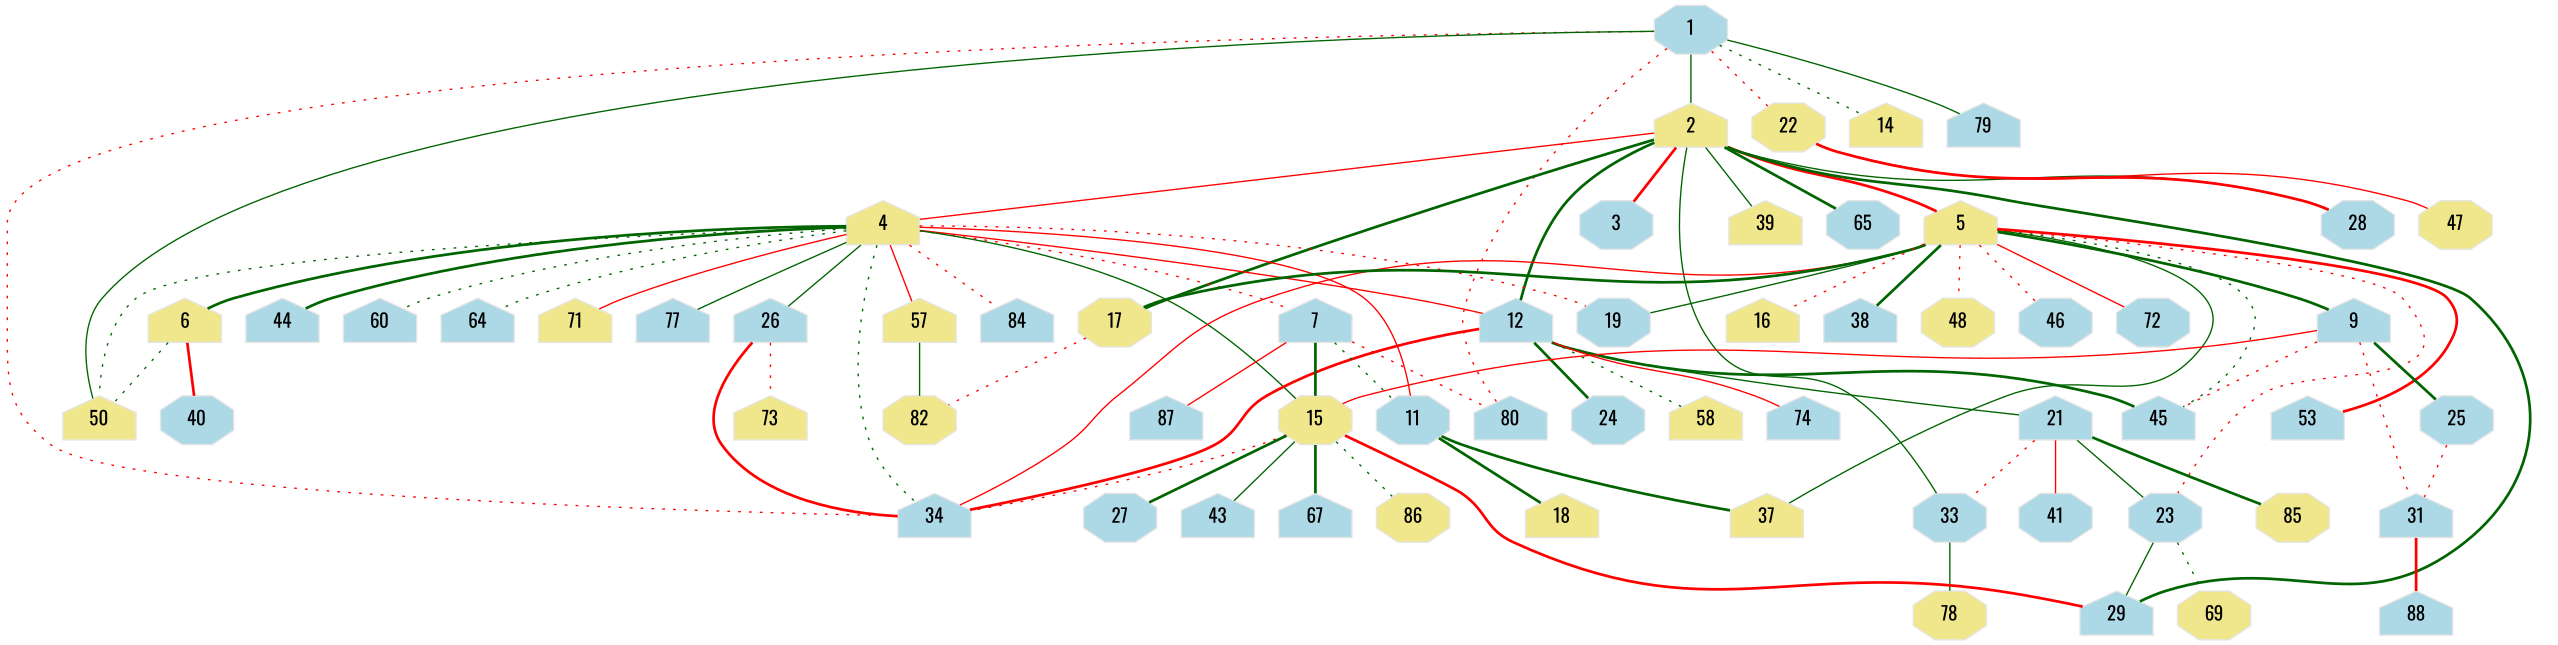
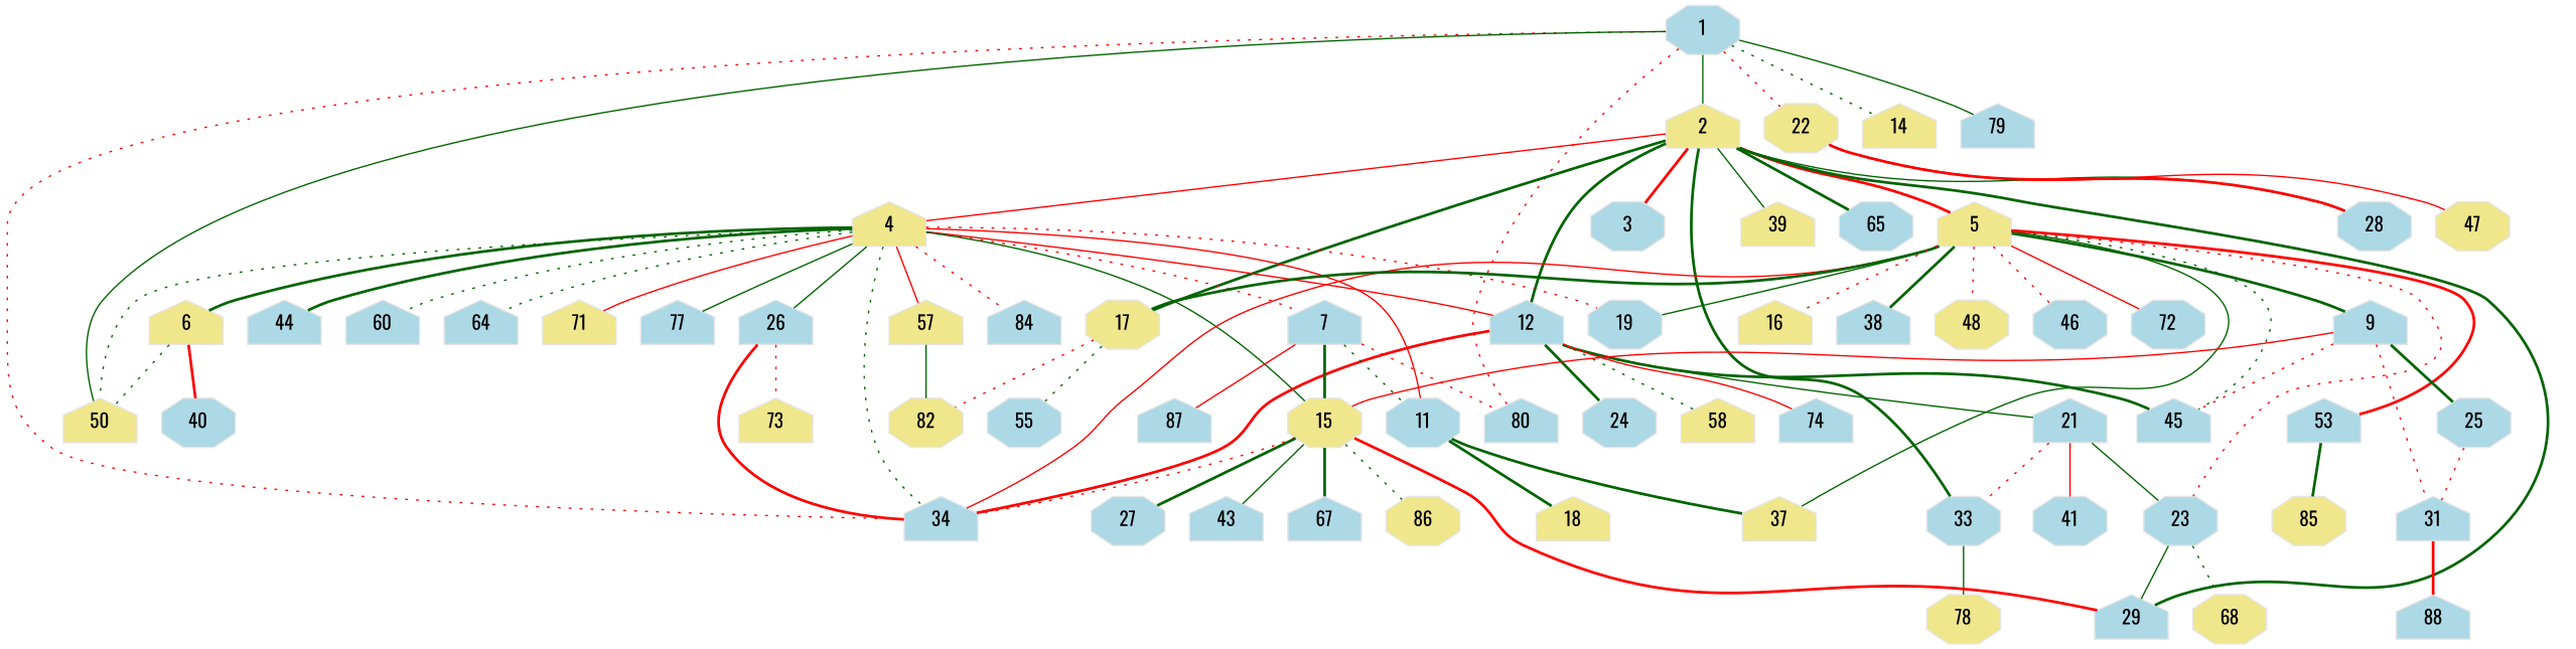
  graph {
    fontname=Oswald
    node [color=gray90 fillcolor=lightblue fontname=Oswald shape=house style=filled]
    edge [color=darkgreen fontname=Oswald style=dotted]
    1 [shape=octagon super="+49"]
    2 [fillcolor=khaki super="+8"]
    14 [fillcolor=khaki super="+76"]
    22 [fillcolor=khaki shape=octagon]
    34 [super="+70"]
    50 [fillcolor=khaki super="+54"]
    79
    80
    3 [shape=octagon]
    4 [fillcolor=khaki super="+36"]
    5 [fillcolor=khaki super="+10"]
    12 [super="+46"]
    17 [fillcolor=khaki shape=octagon super="+52"]
    28 [shape=octagon super="+62"]
    29 [super="+35"]
    33 [shape=octagon]
    39 [fillcolor=khaki]
    65 [shape=octagon]
    47 [fillcolor=khaki shape=octagon]
    6 [fillcolor=khaki super="+32"]
    7 [super="+13"]
    11 [shape=octagon]
    15 [fillcolor=khaki shape=octagon super="+20"]
    19 [shape=octagon super="+56"]
    26 [super="+30"]
    44
    57 [fillcolor=khaki]
    60 [super="+81"]
    64 [super="+83"]
    71 [fillcolor=khaki]
    77
    84
    9
    16 [fillcolor=khaki]
    23 [shape=octagon super="+63"]
    37 [fillcolor=khaki super="+51"]
    38
    45 [super="+75"]
    48 [fillcolor=khaki shape=octagon]
    53
    n41 [label=46 shape=octagon]
    72 [shape=octagon]
    21 [super="+42"]
    24 [shape=octagon]
    58 [fillcolor=khaki]
    74
+   55 [shape=octagon super="+59"]
    82 [fillcolor=khaki shape=octagon]
    78 [fillcolor=khaki shape=octagon]
    40 [shape=octagon]
    87
    18 [fillcolor=khaki]
    27 [shape=octagon]
    43
    67
    86 [fillcolor=khaki shape=octagon]
    73 [fillcolor=khaki]
    25 [shape=octagon]
    31 [super="+61"]
-   68 [fillcolor=khaki shape=octagon label=69]
+   68 [fillcolor=khaki shape=octagon]
    88
    41 [shape=octagon super="+69"]
    85 [fillcolor=khaki shape=octagon]
    1 -- 2 [style=solid]
    1 -- 14
    1 -- 22 [color=red]
    1 -- 34 [color=red]
    1 -- 50 [style=solid]
    1 -- 79 [style=solid]
    1 -- 80 [color=red]
    2 -- 3 [color=red style=bold]
    2 -- 4 [color=red style=solid]
    2 -- 5 [color=red style=bold]
    2 -- 12 [style=bold]
    2 -- 17 [style=bold]
    2 -- 28 [style=solid]
    2 -- 29 [style=bold]
-   2 -- 33 [style=solid]
+   2 -- 33 [style=bold]
    2 -- 39 [style=solid]
    2 -- 65 [style=bold]
    22 -- 28 [color=red style=bold]
    22 -- 47 [color=red style=solid]
    4 -- 34
    4 -- 50
    4 -- 12 [color=red style=solid]
    4 -- 6 [style=bold]
    4 -- 7 [color=red]
    4 -- 11 [color=red style=solid]
    4 -- 15 [style=solid weight=2]
    4 -- 19 [color=red]
    4 -- 26 [style=solid]
    4 -- 44 [style=bold]
    4 -- 57 [color=red style=solid]
    4 -- 60
    4 -- 64
    4 -- 71 [color=red style=solid]
    4 -- 77 [style=solid]
    4 -- 84 [color=red]
    5 -- 34 [color=red style=solid]
    5 -- 17 [style=bold]
    5 -- 19 [style=solid]
    5 -- 9 [style=bold]
    5 -- 16 [color=red]
    5 -- 23 [color=red]
    5 -- 37 [style=solid]
    5 -- 38 [style=bold]
    5 -- 45
    5 -- 48 [color=red]
    5 -- 53 [color=red style=bold]
    5 -- n41 [color=red]
    5 -- 72 [color=red style=solid]
    12 -- 34 [color=red style=bold]
    12 -- 45 [style=bold]
    12 -- 21 [style=solid]
    12 -- 24 [style=bold]
    12 -- 58
    12 -- 74 [color=red style=solid]
+   17 -- 55
    17 -- 82 [color=red]
    33 -- 78 [style=solid]
    6 -- 50
    6 -- 40 [color=red style=bold]
    7 -- 80 [color=red]
    7 -- 11
    7 -- 15 [style=bold]
    7 -- 87 [color=red style=solid]
    11 -- 37 [style=bold]
    11 -- 18 [style=bold]
    15 -- 34 [color=red]
    15 -- 29 [color=red style=bold]
    15 -- 27 [style=bold]
    15 -- 43 [style=solid]
    15 -- 67 [style=bold]
    15 -- 86
    26 -- 34 [color=red style=bold]
    26 -- 73 [color=red]
    57 -- 82 [style=solid]
    9 -- 15 [color=red style=solid]
    9 -- 45 [color=red]
    9 -- 25 [style=bold]
    9 -- 31 [color=red]
    23 -- 29 [style=solid]
    23 -- 68
    21 -- 33 [color=red]
    21 -- 23 [style=solid]
    21 -- 41 [color=red style=solid]
-   21 -- 85 [style=bold]
+   53 -- 85 [style=bold]
    25 -- 31 [color=red]
    31 -- 88 [color=red style=bold]
  }
